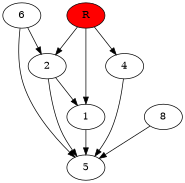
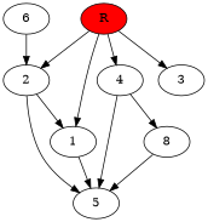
  digraph {
    1
    5
    2
    6
    4
    8
    R [fillcolor="#ff0000" style=filled]
+   3
    1 -> 5
    2 -> 1
    2 -> 5
-   6 -> 5
    6 -> 2
    4 -> 5
+   4 -> 8
    8 -> 5
    R -> 1
    R -> 2
    R -> 4
+   R -> 3
  }
